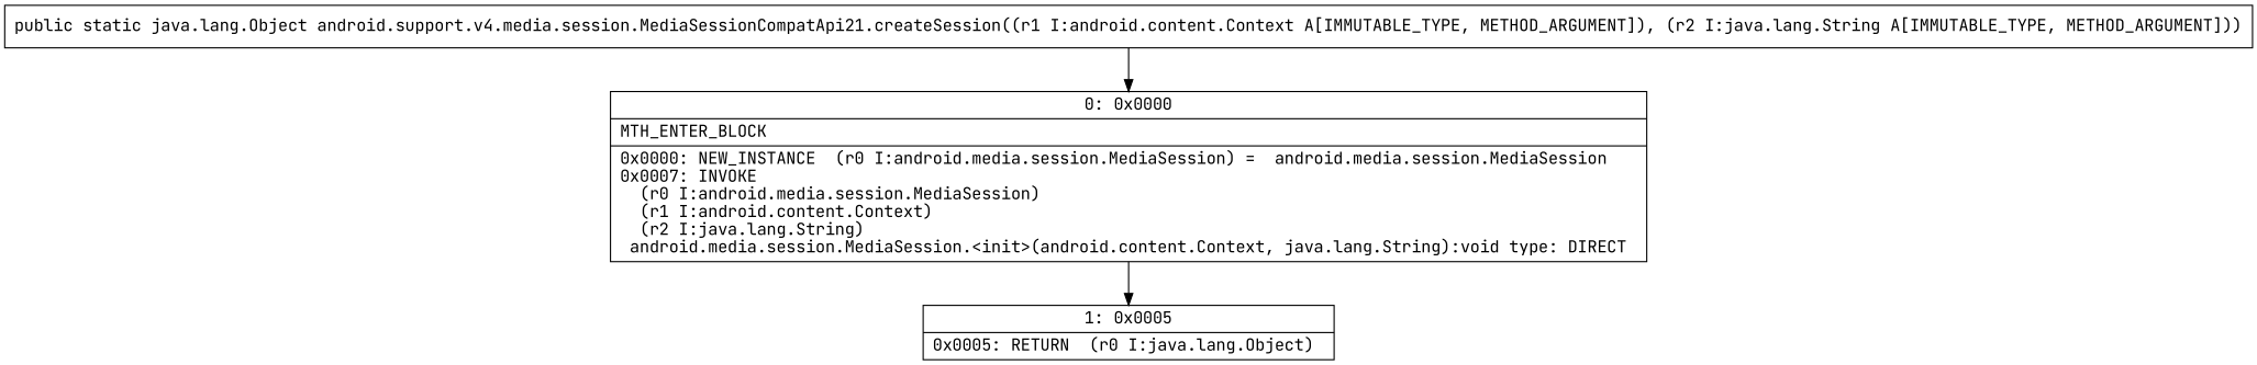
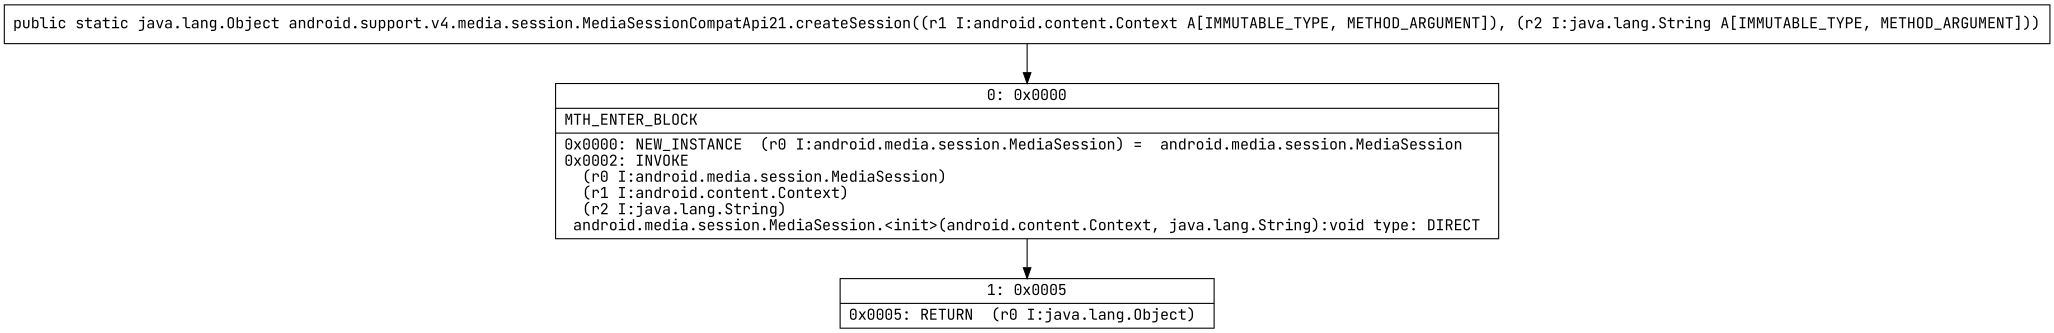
  digraph {
    fontname="JetBrains Mono"
    node [shape=record fontname="JetBrains Mono"]
    edge [fontname="JetBrains Mono"]
-   n1 [label="{0\:\ 0x0000|MTH_ENTER_BLOCK\l|0x0000: NEW_INSTANCE  (r0 I:android.media.session.MediaSession) =  android.media.session.MediaSession \l0x0007: INVOKE  \l  (r0 I:android.media.session.MediaSession)\l  (r1 I:android.content.Context)\l  (r2 I:java.lang.String)\l android.media.session.MediaSession.\<init\>(android.content.Context, java.lang.String):void type: DIRECT \l}"]
+   n1 [label="{0\:\ 0x0000|MTH_ENTER_BLOCK\l|0x0000: NEW_INSTANCE  (r0 I:android.media.session.MediaSession) =  android.media.session.MediaSession \l0x0002: INVOKE  \l  (r0 I:android.media.session.MediaSession)\l  (r1 I:android.content.Context)\l  (r2 I:java.lang.String)\l android.media.session.MediaSession.\<init\>(android.content.Context, java.lang.String):void type: DIRECT \l}"]
    n2 [label="{1\:\ 0x0005|0x0005: RETURN  (r0 I:java.lang.Object) \l}"]
    n3 [label="{public static java.lang.Object android.support.v4.media.session.MediaSessionCompatApi21.createSession((r1 I:android.content.Context A[IMMUTABLE_TYPE, METHOD_ARGUMENT]), (r2 I:java.lang.String A[IMMUTABLE_TYPE, METHOD_ARGUMENT])) }"]
    n1 -> n2
    n3 -> n1
  }
